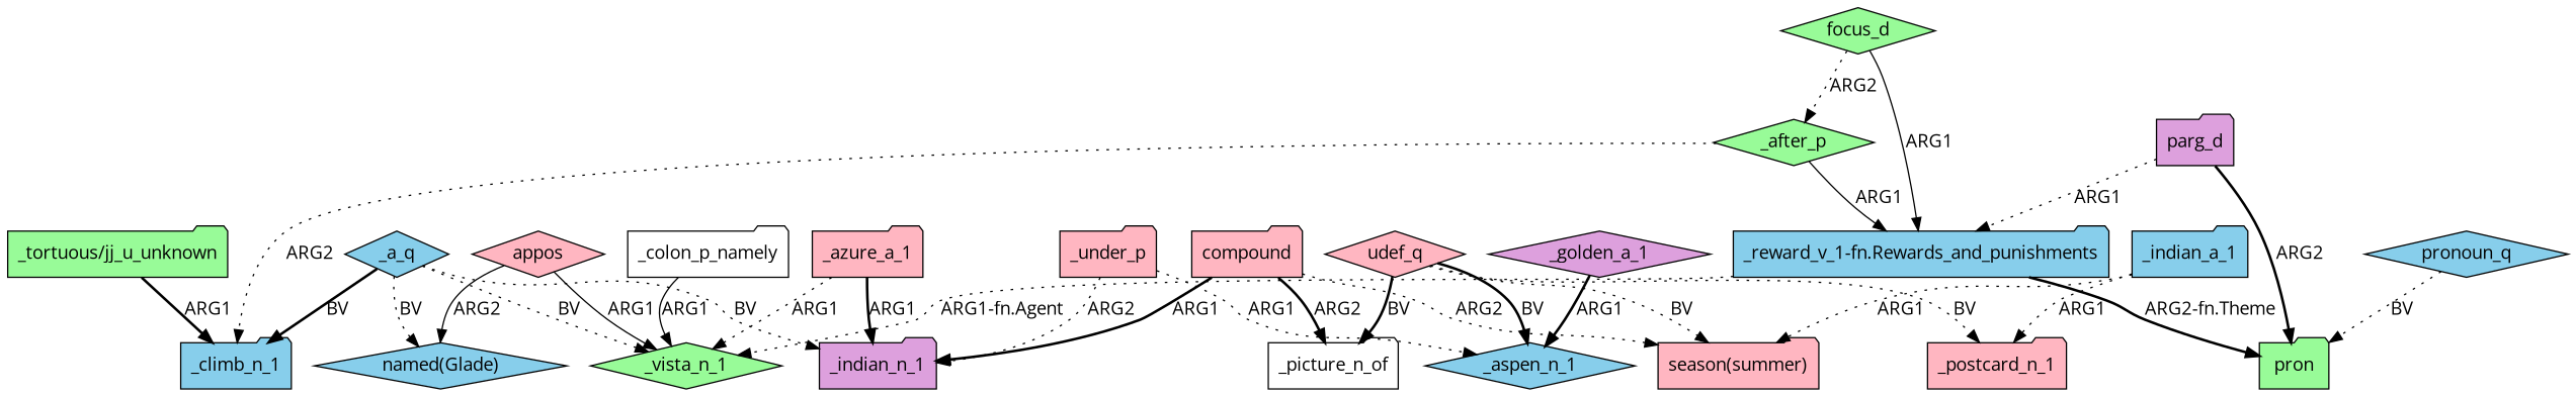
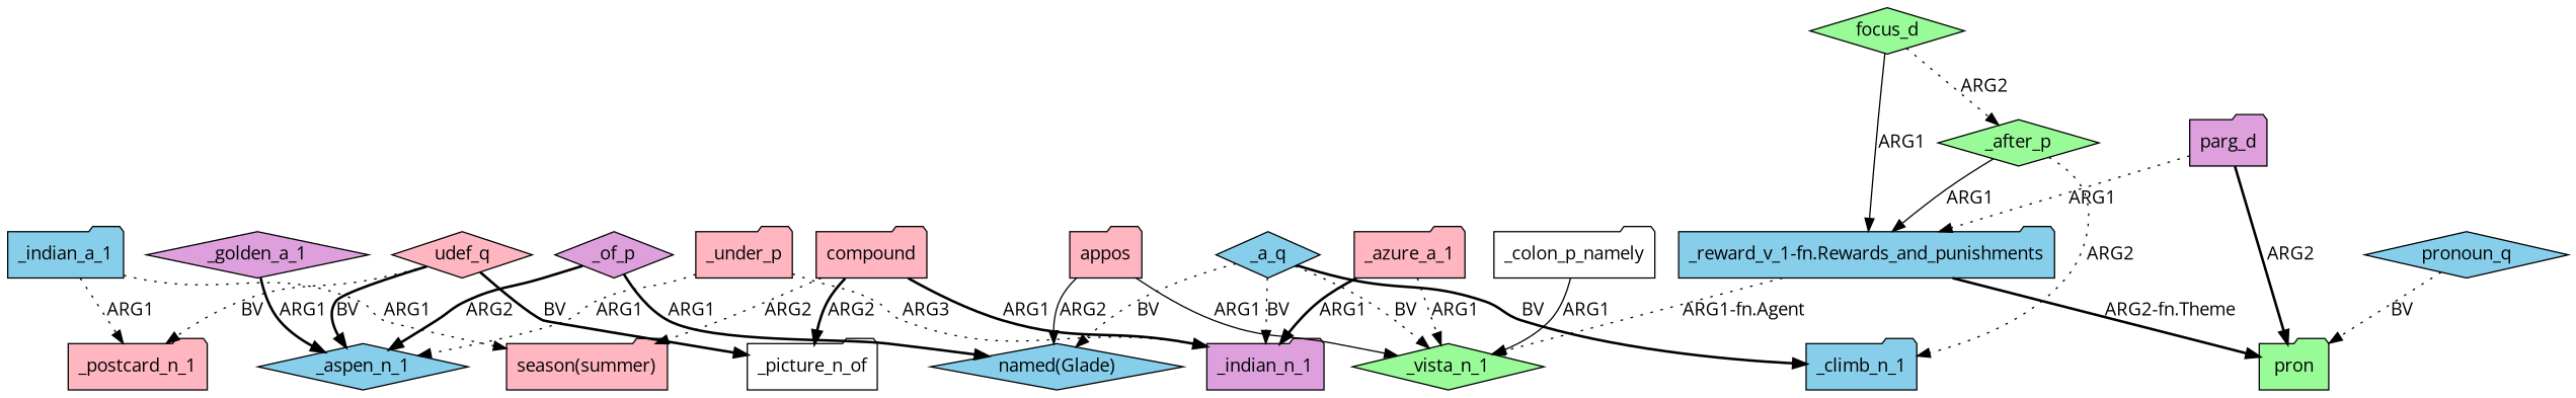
  digraph {
    fontname="Open Sans"
    node [fillcolor=skyblue fontname="Open Sans" shape=folder style=filled]
    edge [fontname="Open Sans" style=dotted]
-   "_tortuous/jj_u_unknown" [fillcolor=palegreen]
    _climb_n_1
    compound [fillcolor=lightpink]
    "season(summer)" [fillcolor=lightpink]
    n5 [fillcolor=plum label=_indian_n_1]
    _picture_n_of [fillcolor=white]
    _vista_n_1 [fillcolor=palegreen shape=diamond]
    _postcard_n_1 [fillcolor=lightpink]
    focus_d [fillcolor=palegreen shape=diamond]
    _after_p [fillcolor=palegreen shape=diamond]
    "_reward_v_1-fn.Rewards_and_punishments"
    pron [fillcolor=palegreen]
    _colon_p_namely [fillcolor=white]
    udef_q [fillcolor=lightpink shape=diamond]
    _aspen_n_1 [shape=diamond]
    _under_p [fillcolor=lightpink]
+   _of_p [fillcolor=plum shape=diamond]
    "named(Glade)" [shape=diamond]
-   appos [fillcolor=lightpink shape=diamond]
+   appos [fillcolor=lightpink]
    _a_q [shape=diamond]
    parg_d [fillcolor=plum]
    _golden_a_1 [fillcolor=plum shape=diamond]
    pronoun_q [shape=diamond]
    _indian_a_1
    _azure_a_1 [fillcolor=lightpink]
-   "_tortuous/jj_u_unknown" -> _climb_n_1 [label=ARG1 style=bold]
    compound -> "season(summer)" [label=ARG2]
    compound -> n5 [label=ARG1 style=bold]
    compound -> _picture_n_of [label=ARG2 style=bold]
    focus_d -> _after_p [label=ARG2]
    focus_d -> "_reward_v_1-fn.Rewards_and_punishments" [label=ARG1 style=solid]
    _after_p -> _climb_n_1 [label=ARG2]
    _after_p -> "_reward_v_1-fn.Rewards_and_punishments" [label=ARG1 style=solid]
    "_reward_v_1-fn.Rewards_and_punishments" -> _vista_n_1 [label="ARG1-fn.Agent"]
    "_reward_v_1-fn.Rewards_and_punishments" -> pron [label="ARG2-fn.Theme" style=bold]
    _colon_p_namely -> _vista_n_1 [label=ARG1 style=solid]
-   udef_q -> "season(summer)" [label=BV]
    udef_q -> _picture_n_of [label=BV style=bold]
    udef_q -> _postcard_n_1 [label=BV]
    udef_q -> _aspen_n_1 [label=BV style=bold]
-   _under_p -> n5 [label=ARG2]
+   _under_p -> n5 [label=ARG3]
    _under_p -> _aspen_n_1 [label=ARG1]
+   _of_p -> _aspen_n_1 [label=ARG2 style=bold]
+   _of_p -> "named(Glade)" [label=ARG1 style=bold]
    appos -> _vista_n_1 [label=ARG1 style=solid]
    appos -> "named(Glade)" [label=ARG2 style=solid]
    _a_q -> _climb_n_1 [label=BV style=bold]
    _a_q -> n5 [label=BV]
    _a_q -> _vista_n_1 [label=BV]
    _a_q -> "named(Glade)" [label=BV]
    parg_d -> "_reward_v_1-fn.Rewards_and_punishments" [label=ARG1]
    parg_d -> pron [label=ARG2 style=bold]
    _golden_a_1 -> _aspen_n_1 [label=ARG1 style=bold]
    pronoun_q -> pron [label=BV]
    _indian_a_1 -> "season(summer)" [label=ARG1]
    _indian_a_1 -> _postcard_n_1 [label=ARG1]
    _azure_a_1 -> n5 [label=ARG1 style=bold]
    _azure_a_1 -> _vista_n_1 [label=ARG1]
  }
